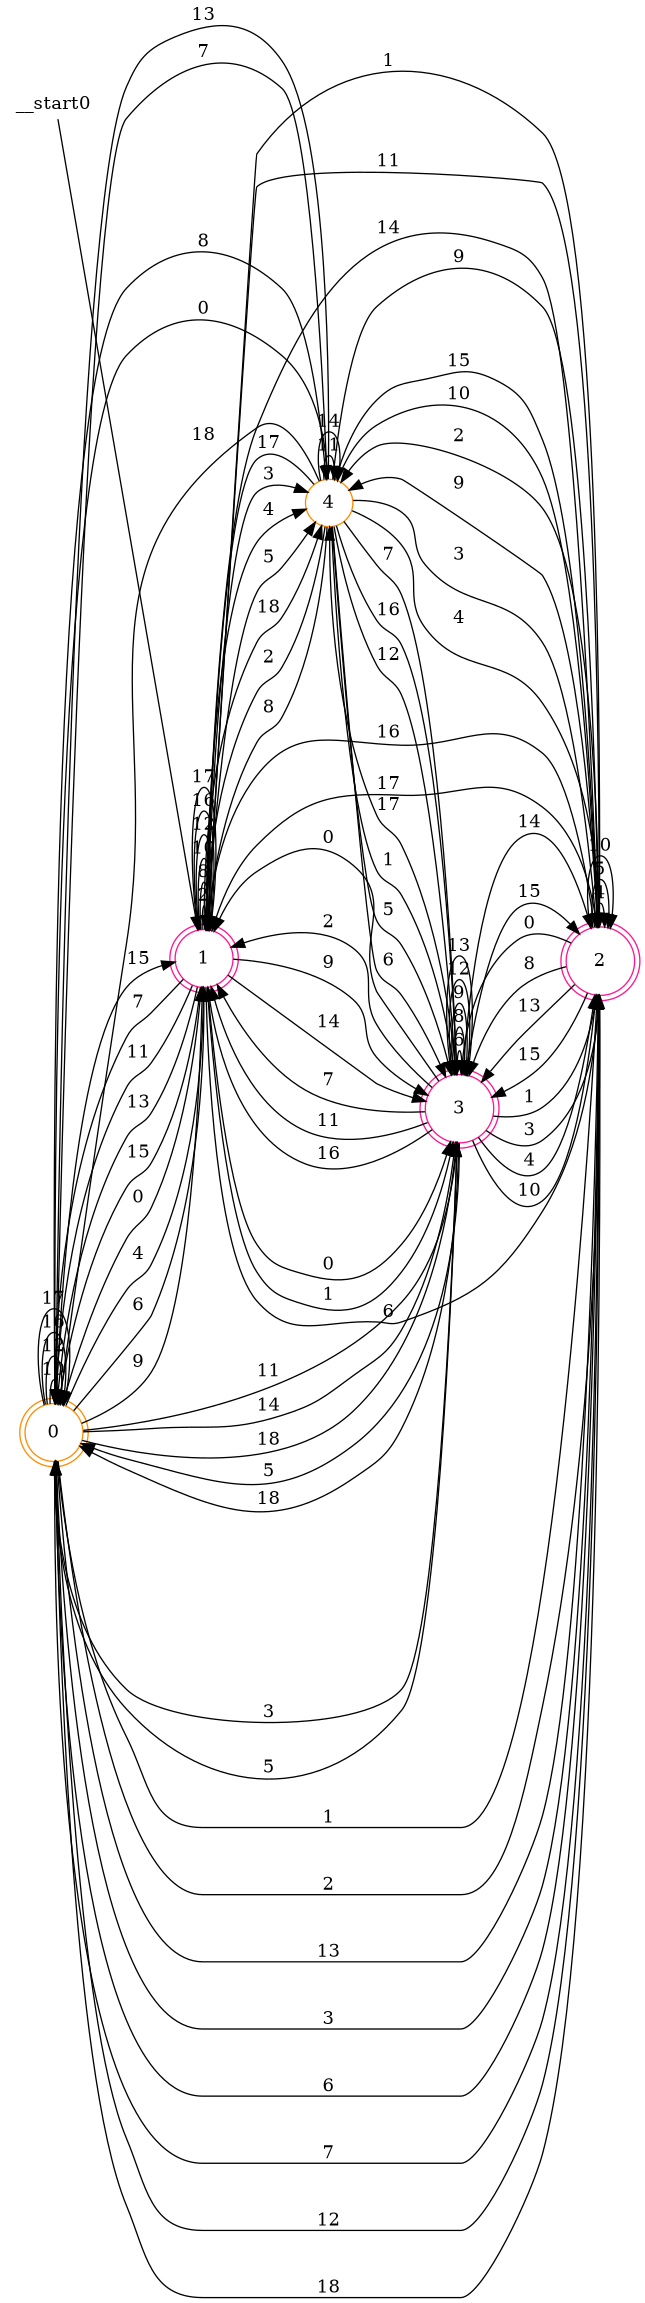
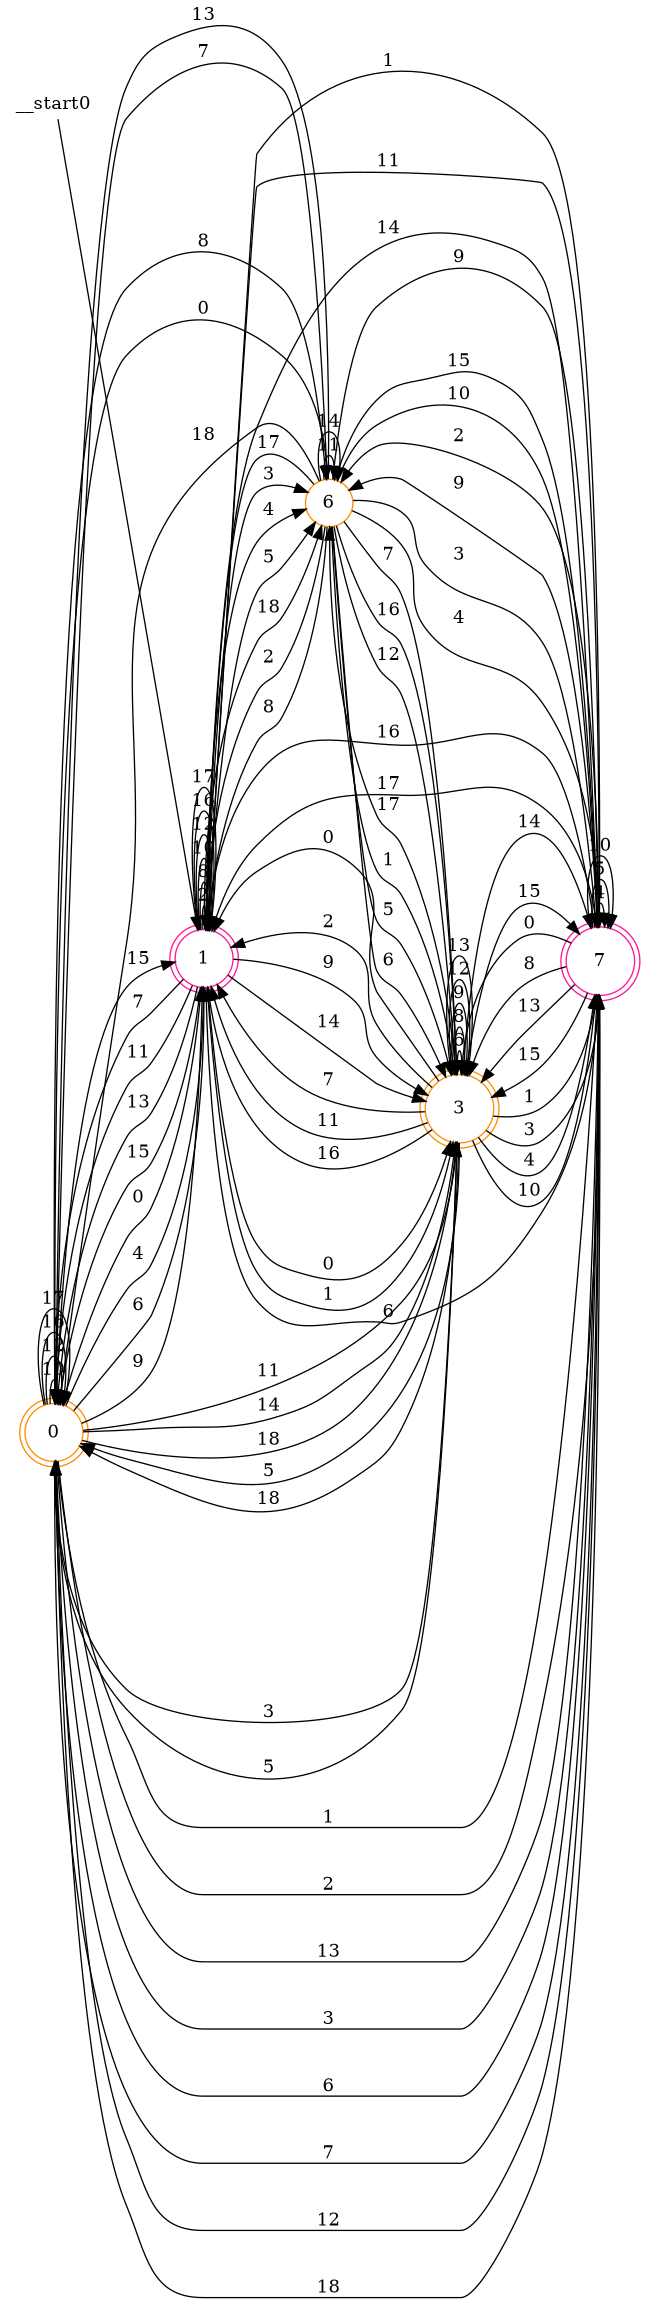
  digraph {
    fontname="DejaVu Serif"
    rankdir=LR
    node [color=darkorange fontname="DejaVu Serif" shape=doublecircle]
    edge [fontname="DejaVu Serif"]
    n1 [label=0]
    n2 [color=deeppink label=1]
-   n3 [color=deeppink label=2]
-   n4 [color=deeppink label=3]
-   n5 [label=4 shape=circle]
+   n3 [color=deeppink label=7]
+   n4 [label=3]
+   n5 [label=6 shape=circle]
    __start0 [height=0 shape=none width=0]
    n1 -> n1 [label=10]
    n1 -> n1 [label=12]
    n1 -> n1 [label=16]
    n1 -> n1 [label=17]
    n1 -> n2 [label=0]
    n1 -> n2 [label=4]
    n1 -> n2 [label=6]
    n1 -> n2 [label=9]
    n1 -> n2 [label=15]
    n1 -> n3 [label=1]
    n1 -> n3 [label=2]
    n1 -> n3 [label=13]
    n1 -> n4 [label=3]
    n1 -> n4 [label=5]
    n1 -> n4 [label=11]
    n1 -> n4 [label=14]
    n1 -> n4 [label=18]
    n1 -> n5 [label=7]
    n1 -> n5 [label=8]
    n2 -> n1 [label=7]
    n2 -> n1 [label=11]
    n2 -> n1 [label=13]
    n2 -> n1 [label=15]
    n2 -> n2 [label=2]
    n2 -> n2 [label=8]
    n2 -> n2 [label=10]
    n2 -> n2 [label=12]
    n2 -> n2 [label=16]
    n2 -> n2 [label=17]
    n2 -> n3 [label=6]
    n2 -> n4 [label=0]
    n2 -> n4 [label=1]
    n2 -> n4 [label=9]
    n2 -> n4 [label=14]
    n2 -> n5 [label=3]
    n2 -> n5 [label=4]
    n2 -> n5 [label=5]
    n2 -> n5 [label=18]
    n3 -> n1 [label=3]
    n3 -> n1 [label=6]
    n3 -> n1 [label=7]
    n3 -> n1 [label=12]
    n3 -> n1 [label=18]
    n3 -> n2 [label=1]
    n3 -> n2 [label=11]
    n3 -> n2 [label=14]
    n3 -> n2 [label=16]
    n3 -> n2 [label=17]
    n3 -> n3 [label=4]
    n3 -> n3 [label=5]
    n3 -> n3 [label=10]
    n3 -> n4 [label=0]
    n3 -> n4 [label=8]
    n3 -> n4 [label=13]
    n3 -> n4 [label=15]
    n3 -> n5 [label=2]
    n3 -> n5 [label=9]
    n4 -> n1 [label=5]
    n4 -> n1 [label=18]
    n4 -> n2 [label=0]
    n4 -> n2 [label=2]
    n4 -> n2 [label=7]
    n4 -> n2 [label=11]
    n4 -> n2 [label=16]
    n4 -> n3 [label=1]
    n4 -> n3 [label=3]
    n4 -> n3 [label=4]
    n4 -> n3 [label=10]
    n4 -> n3 [label=14]
    n4 -> n3 [label=15]
    n4 -> n4 [label=6]
    n4 -> n4 [label=8]
    n4 -> n4 [label=9]
    n4 -> n4 [label=12]
    n4 -> n4 [label=13]
    n4 -> n5 [label=17]
    n5 -> n1 [label=0]
    n5 -> n1 [label=13]
    n5 -> n1 [label=18]
    n5 -> n2 [label=2]
    n5 -> n2 [label=8]
    n5 -> n2 [label=17]
    n5 -> n3 [label=3]
    n5 -> n3 [label=4]
    n5 -> n3 [label=9]
    n5 -> n3 [label=10]
    n5 -> n3 [label=15]
    n5 -> n4 [label=1]
    n5 -> n4 [label=5]
    n5 -> n4 [label=6]
    n5 -> n4 [label=7]
    n5 -> n4 [label=12]
    n5 -> n4 [label=16]
    n5 -> n5 [label=11]
    n5 -> n5 [label=14]
    __start0 -> n2
  }
